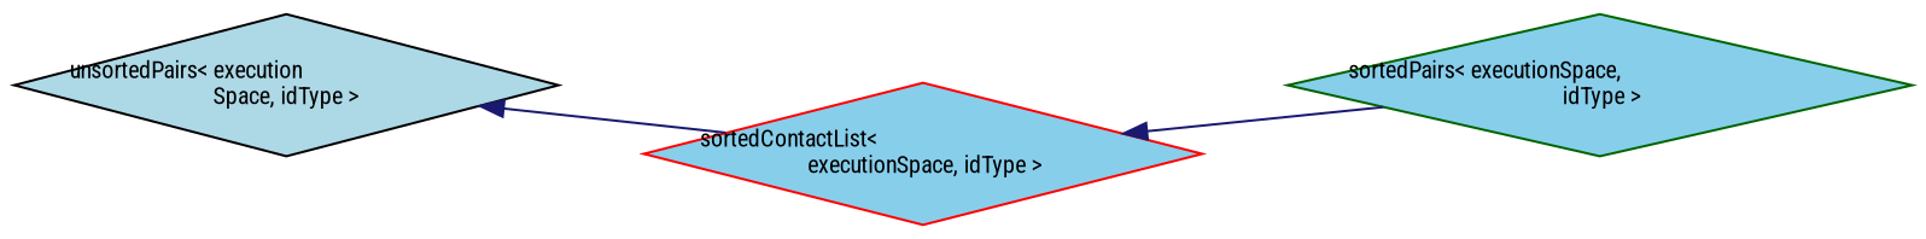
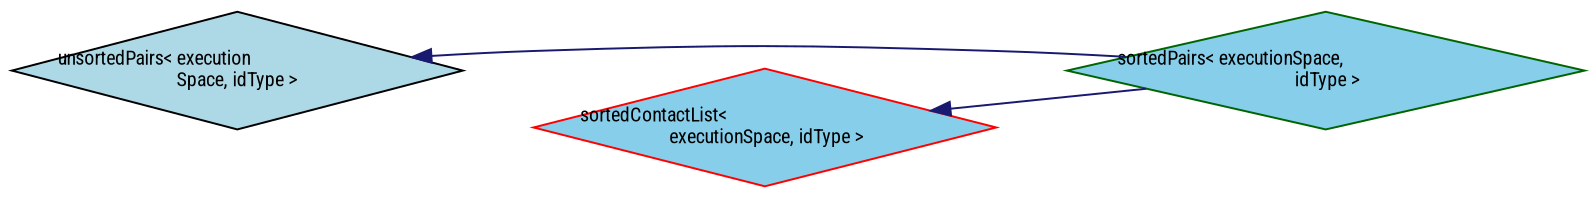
  digraph {
    fontname="Roboto Condensed"
    rankdir=LR
    node [fillcolor=skyblue fontname="Roboto Condensed" fontsize=10 shape=diamond style=filled]
    edge [color=midnightblue dir=back fontname="Roboto Condensed" fontsize=10 labelfontname=Helvetica labelfontsize=10 style=solid]
    n1 [color=darkgreen fontcolor=black height=0.2 label="sortedPairs\< executionSpace,\l idType \>" width=0.4]
    n2 [color=red height=0.2 label="sortedContactList\<\l executionSpace, idType \>" width=0.4]
    n3 [color=black fillcolor=lightblue height=0.2 label="unsortedPairs\< execution\lSpace, idType \>" width=0.4]
    n2 -> n1
-   n3 -> n2
+   n3 -> n1
  }
